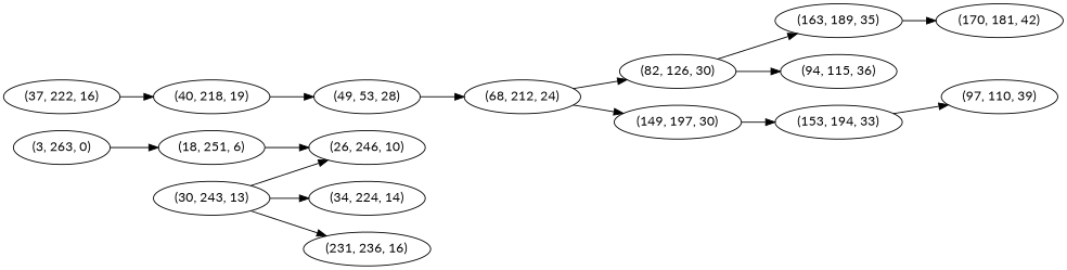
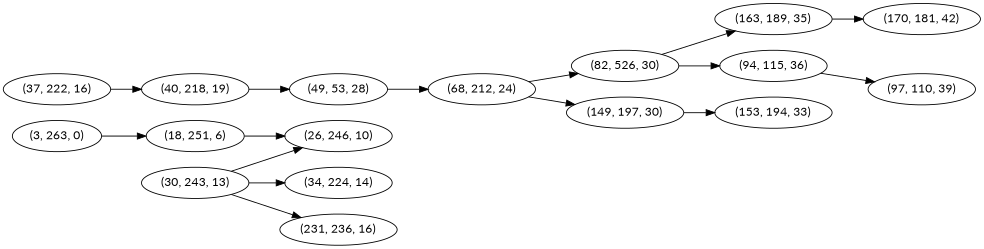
  digraph {
    fontname=Lato
    rankdir=LR
    node [fontname=Lato]
    edge [fontname=Lato]
    "(3, 263, 0)"
    "(18, 251, 6)"
    "(26, 246, 10)"
    "(30, 243, 13)"
    "(34, 224, 14)"
    "(231, 236, 16)"
    "(37, 222, 16)"
    "(40, 218, 19)"
    "(49, 53, 28)"
    "(68, 212, 24)"
-   "(82, 126, 30)"
+   "(82, 126, 30)" [label="(82, 526, 30)"]
    "(149, 197, 30)"
    "(94, 115, 36)"
    "(163, 189, 35)"
    "(153, 194, 33)"
    "(97, 110, 39)"
    "(170, 181, 42)"
    "(3, 263, 0)" -> "(18, 251, 6)"
    "(18, 251, 6)" -> "(26, 246, 10)"
    "(30, 243, 13)" -> "(26, 246, 10)"
    "(30, 243, 13)" -> "(34, 224, 14)"
    "(30, 243, 13)" -> "(231, 236, 16)"
    "(37, 222, 16)" -> "(40, 218, 19)"
    "(40, 218, 19)" -> "(49, 53, 28)"
    "(49, 53, 28)" -> "(68, 212, 24)"
    "(68, 212, 24)" -> "(82, 126, 30)"
    "(68, 212, 24)" -> "(149, 197, 30)"
    "(82, 126, 30)" -> "(94, 115, 36)"
    "(82, 126, 30)" -> "(163, 189, 35)"
    "(149, 197, 30)" -> "(153, 194, 33)"
-   "(153, 194, 33)" -> "(97, 110, 39)"
+   "(94, 115, 36)" -> "(97, 110, 39)"
    "(163, 189, 35)" -> "(170, 181, 42)"
  }
